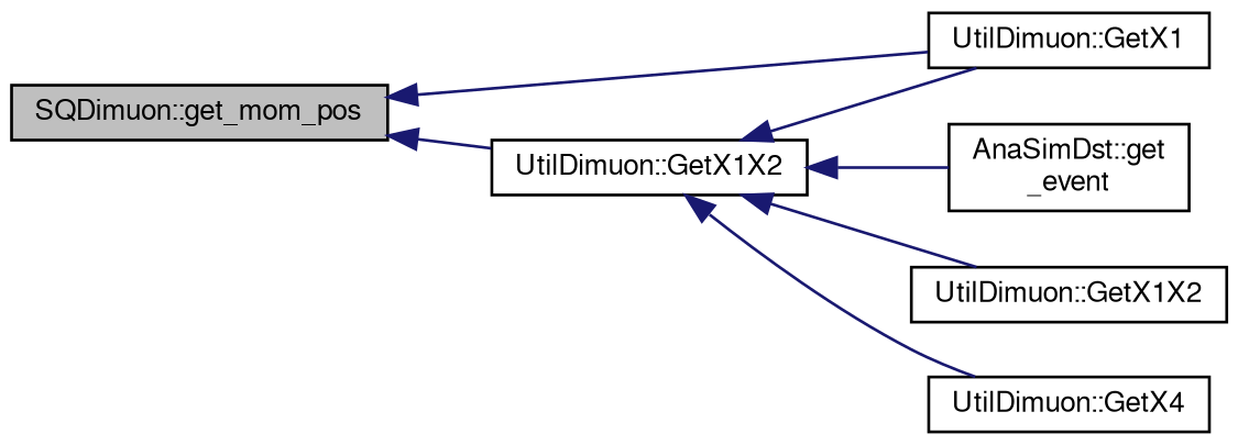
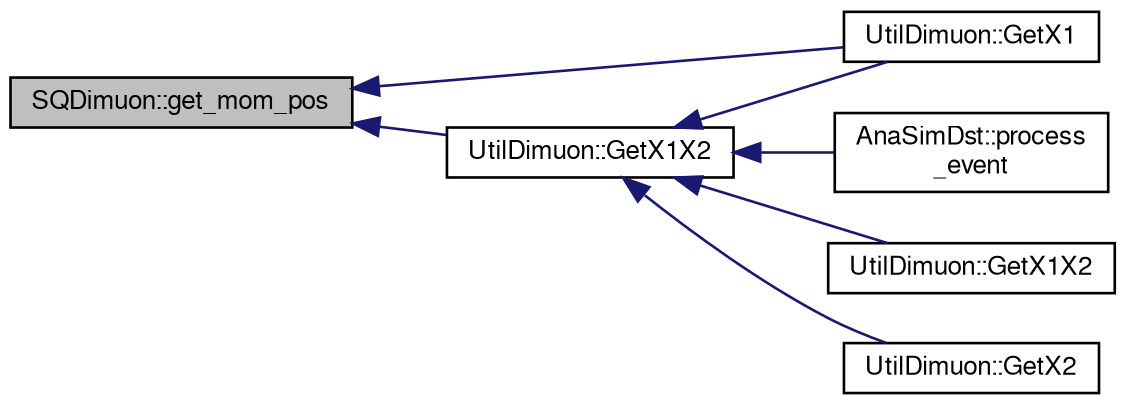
  digraph {
    rankdir=LR
    node [color=black fontname=FreeSans fontsize=10 shape=record]
    edge [color=midnightblue dir=back fontname=FreeSans fontsize=10 labelfontname=FreeSans labelfontsize=10 style=solid]
    n1 [fillcolor=grey75 fontcolor=black height=0.2 label="SQDimuon::get_mom_pos" style=filled width=0.4]
    n2 [height=0.2 label="UtilDimuon::GetX1X2" width=0.4]
    n3 [height=0.2 label="UtilDimuon::GetX1" width=0.4]
-   n4 [height=0.2 label="AnaSimDst::get\l_event" width=0.4]
+   n4 [height=0.2 label="AnaSimDst::process\l_event" width=0.4]
    n5 [height=0.2 label="UtilDimuon::GetX1X2" width=0.4]
-   n6 [height=0.2 label="UtilDimuon::GetX4" width=0.4]
+   n6 [height=0.2 label="UtilDimuon::GetX2" width=0.4]
    n1 -> n2
    n1 -> n3
    n2 -> n3
    n2 -> n4
    n2 -> n5
    n2 -> n6
  }
